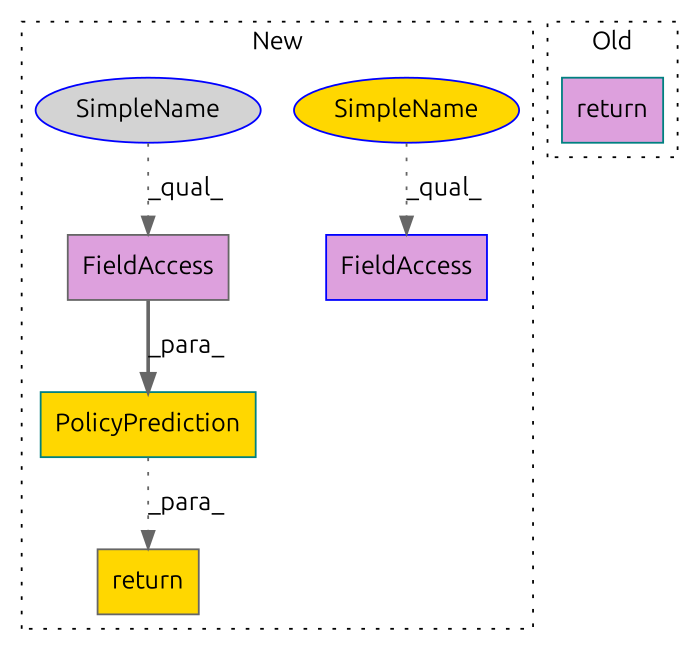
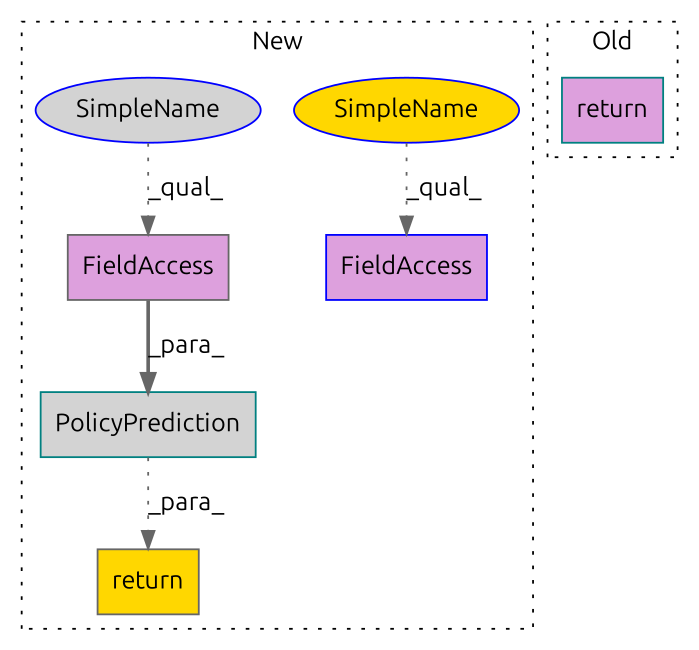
  digraph {
    fontname=Ubuntu
    node [a=41 l=7 s=4795 shape=box style=filled fillcolor=plum color=blue fontname=Ubuntu]
    edge [color=gray40 style=dotted fontname=Ubuntu]
-   n1 [a=32 l="17,1" label=PolicyPrediction s="4771,4808" fillcolor=gold color=teal]
+   n1 [a=32 l="17,1" label=PolicyPrediction s="4771,4808" fillcolor=lightgrey color=teal]
    n2 [label=return s=4764 fillcolor=gold color=gray40]
    n3 [a=22 l=13 label=FieldAccess color=gray40]
    n4 [a=22 l=13 label=FieldAccess s=5181]
    n5 [a=42 l=4 label=SimpleName s=5181 shape=ellipse fillcolor=gold]
    n6 [a=42 l=4 label=SimpleName shape=ellipse fillcolor=lightgrey]
    n7 [label=return s=4713 color=teal]
    subgraph cluster_1 {
      label=New
      style=dotted
      n1
      n2
      n3
      n4
      n5
      n6
    }
    subgraph cluster_2 {
      label=Old
      style=dotted
      n7
    }
    n1 -> n2 [label=_para_]
    n3 -> n1 [label=_para_ style=bold]
    n5 -> n4 [label=_qual_]
    n6 -> n3 [label=_qual_]
  }
